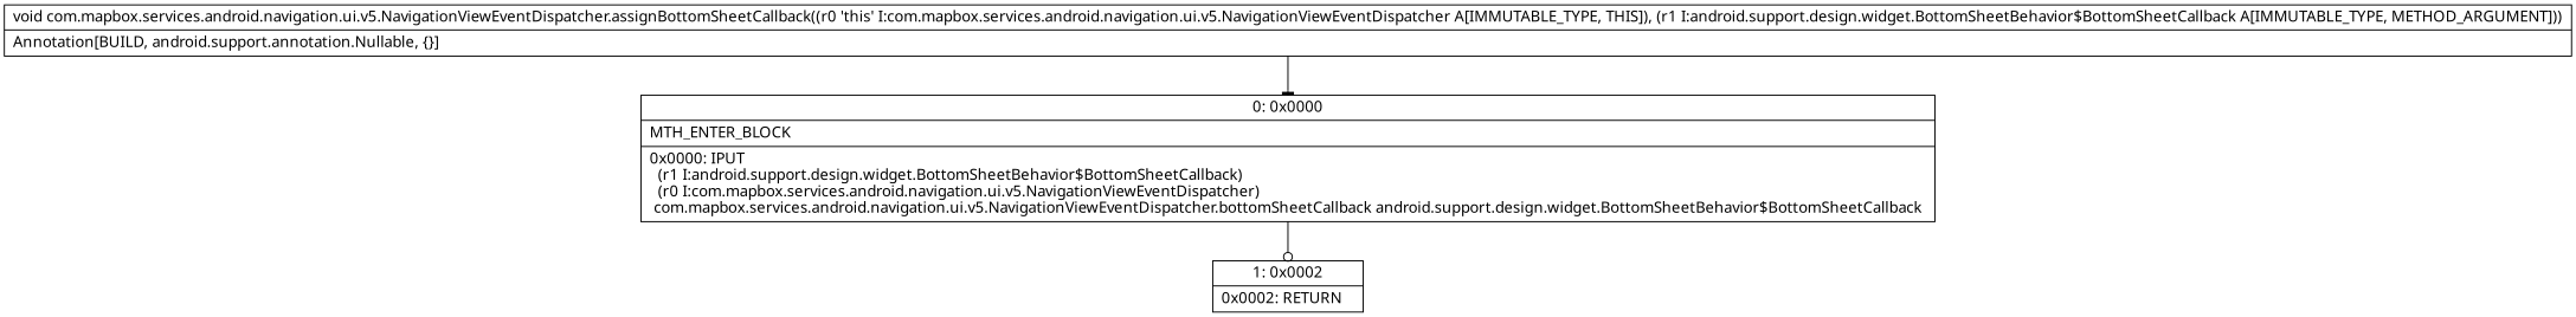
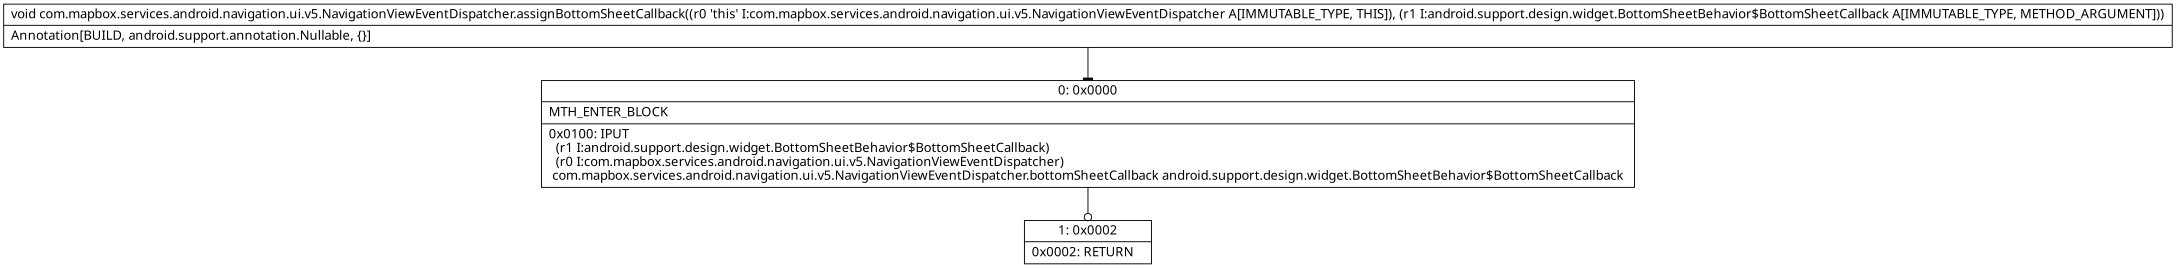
  digraph {
    fontname="Noto Sans"
    node [shape=record fontname="Noto Sans"]
    edge [fontname="Noto Sans"]
-   n1 [label="{0\:\ 0x0000|MTH_ENTER_BLOCK\l|0x0000: IPUT  \l  (r1 I:android.support.design.widget.BottomSheetBehavior$BottomSheetCallback)\l  (r0 I:com.mapbox.services.android.navigation.ui.v5.NavigationViewEventDispatcher)\l com.mapbox.services.android.navigation.ui.v5.NavigationViewEventDispatcher.bottomSheetCallback android.support.design.widget.BottomSheetBehavior$BottomSheetCallback \l}"]
+   n1 [label="{0\:\ 0x0000|MTH_ENTER_BLOCK\l|0x0100: IPUT  \l  (r1 I:android.support.design.widget.BottomSheetBehavior$BottomSheetCallback)\l  (r0 I:com.mapbox.services.android.navigation.ui.v5.NavigationViewEventDispatcher)\l com.mapbox.services.android.navigation.ui.v5.NavigationViewEventDispatcher.bottomSheetCallback android.support.design.widget.BottomSheetBehavior$BottomSheetCallback \l}"]
    n2 [label="{1\:\ 0x0002|0x0002: RETURN   \l}"]
    n3 [label="{void com.mapbox.services.android.navigation.ui.v5.NavigationViewEventDispatcher.assignBottomSheetCallback((r0 'this' I:com.mapbox.services.android.navigation.ui.v5.NavigationViewEventDispatcher A[IMMUTABLE_TYPE, THIS]), (r1 I:android.support.design.widget.BottomSheetBehavior$BottomSheetCallback A[IMMUTABLE_TYPE, METHOD_ARGUMENT]))  | Annotation[BUILD, android.support.annotation.Nullable, \{\}]\l}"]
    n1 -> n2 [arrowhead=odot]
    n3 -> n1 [arrowhead=tee]
  }
